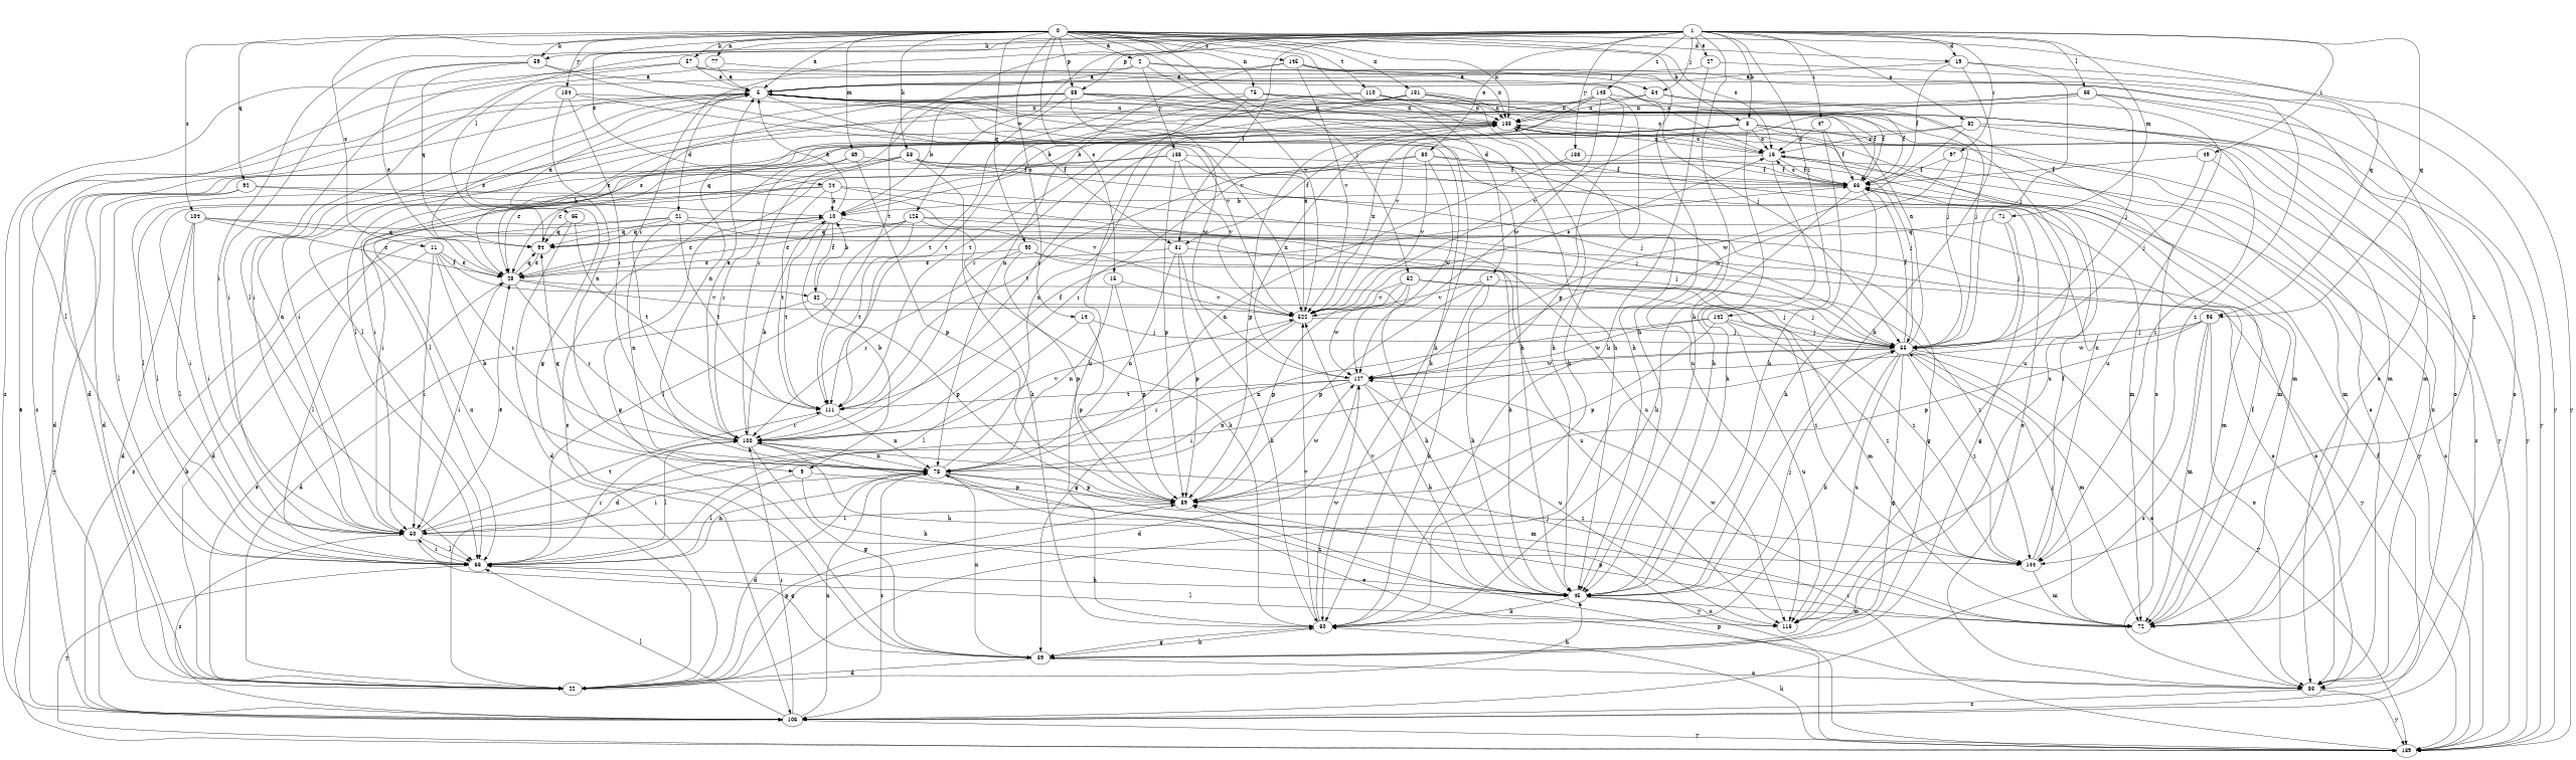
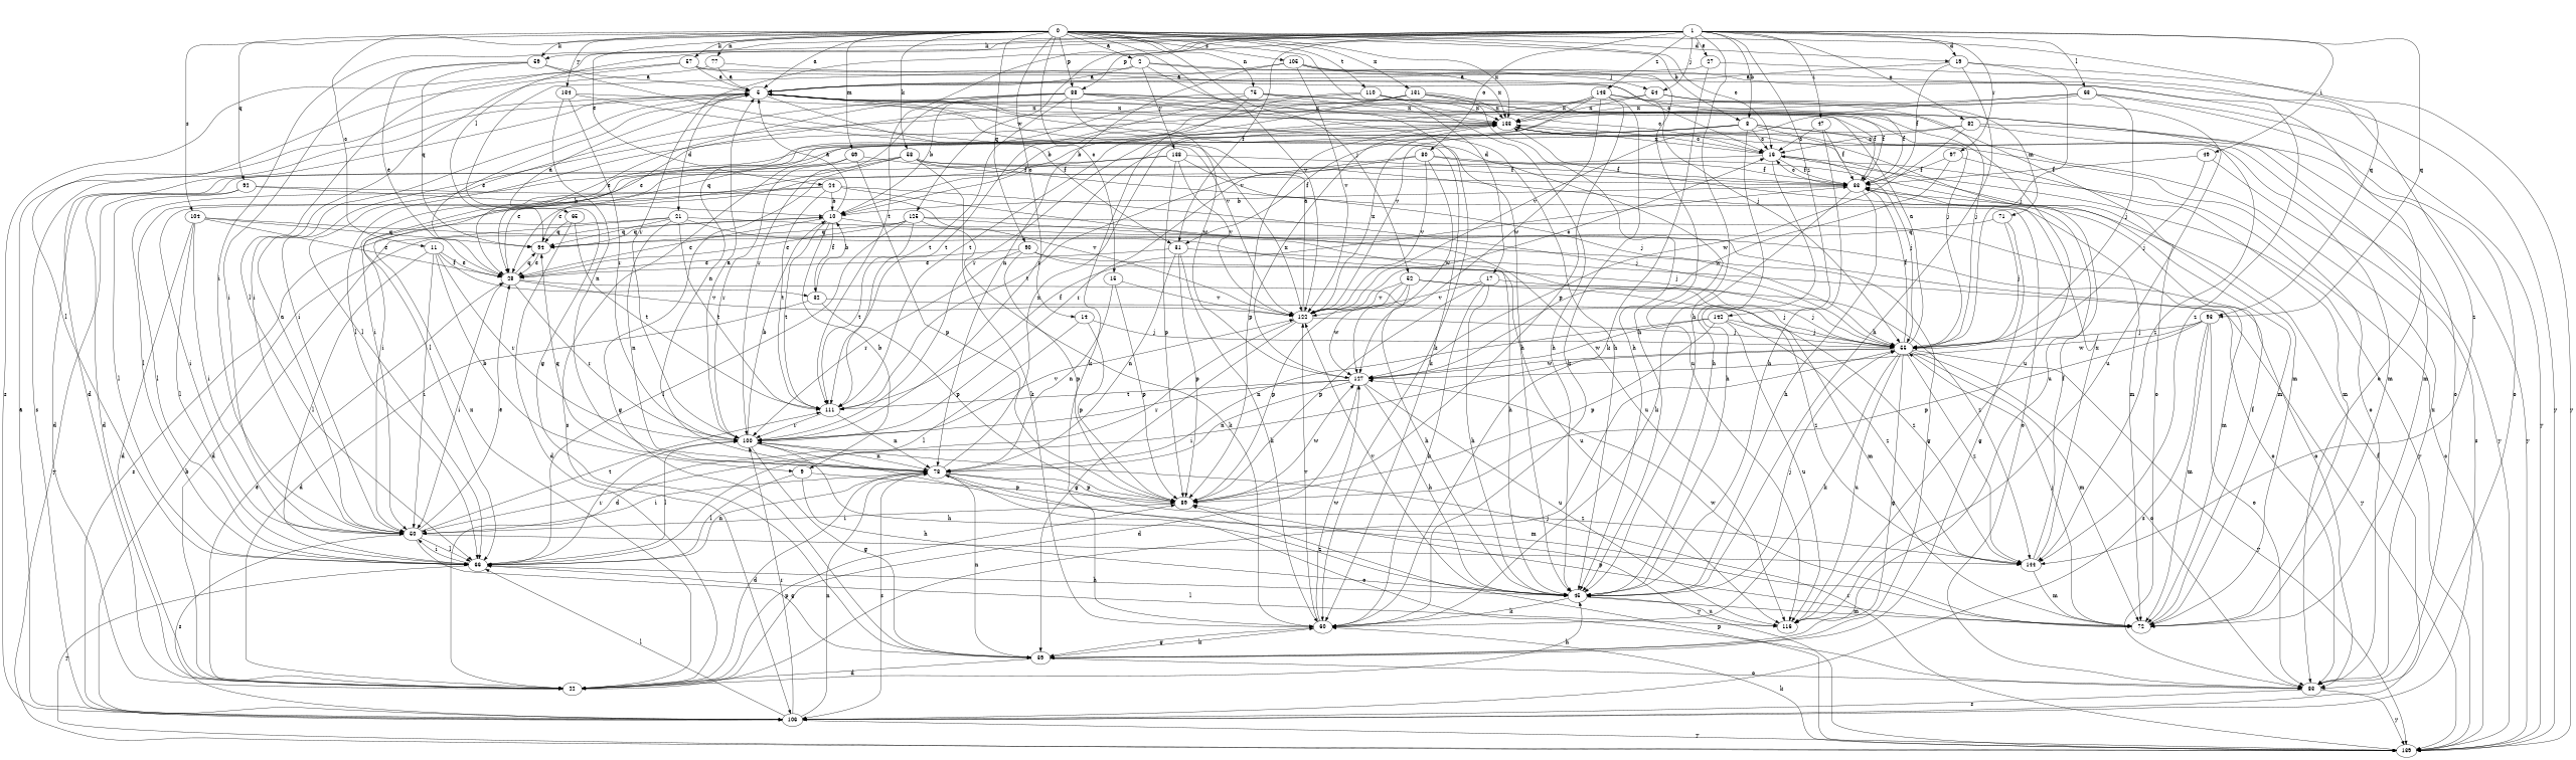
  strict digraph {
    0
    2
    5
    8
    11
    14
    15
    16
    17
    19
    24
    52
    57
    58
    59
    69
    75
    77
    88
    90
    92
    93
    104
-   105 [label=145]
+   105
    110
-   122 [label=522]
+   122
    131
    133
    134
    54
    39
    n32 [label=60]
    138
    144
    31
    45
    21
    22
    28
    83
    106
    116
    66
    72
    139
    50
    100
    9
    32
    89
    55
    78
    33
    111
    10
    127
    94
    1
    27
    47
    49
    63
    65
    71
    80
    82
    97
    125
-   136
    142
    143
    0 -> 2 [label=a]
    0 -> 5 [label=a]
    0 -> 8 [label=b]
    0 -> 11 [label=c]
    0 -> 14 [label=c]
    0 -> 15 [label=c]
    0 -> 16 [label=c]
    0 -> 17 [label=d]
    0 -> 19 [label=d]
    0 -> 24 [label=e]
    0 -> 52 [label=j]
    0 -> 57 [label=k]
    0 -> 58 [label=k]
    0 -> 59 [label=k]
    0 -> 69 [label=m]
    0 -> 75 [label=n]
    0 -> 77 [label=n]
    0 -> 88 [label=p]
    0 -> 90 [label=q]
    0 -> 92 [label=q]
    0 -> 93 [label=q]
    0 -> 104 [label=s]
    0 -> 105 [label=s]
    0 -> 110 [label=t]
    0 -> 122 [label=v]
    0 -> 131 [label=x]
    0 -> 133 [label=x]
    0 -> 134 [label=y]
    2 -> 5 [label=a]
    2 -> 54 [label=j]
    2 -> 39 [label=g]
    2 -> n32 [label=k]
    2 -> 138 [label=y]
    2 -> 144 [label=z]
    5 -> 133 [label=x]
    5 -> n32 [label=k]
    5 -> 31 [label=f]
    5 -> 45 [label=h]
    5 -> 21 [label=d]
    5 -> 22 [label=d]
    5 -> 28 [label=e]
    5 -> 83 [label=o]
    5 -> 106 [label=s]
    5 -> 116 [label=u]
    8 -> 16 [label=c]
    8 -> 31 [label=f]
    8 -> 45 [label=h]
    8 -> 106 [label=s]
    8 -> 116 [label=u]
    8 -> 66 [label=l]
    8 -> 72 [label=m]
    8 -> 139 [label=y]
    11 -> 28 [label=e]
    11 -> 66 [label=l]
    11 -> 50 [label=i]
    11 -> 100 [label=r]
    11 -> 9 [label=b]
    11 -> 32 [label=f]
    14 -> 66 [label=l]
    14 -> 89 [label=p]
    14 -> 55 [label=j]
    15 -> 122 [label=v]
    15 -> 89 [label=p]
    15 -> 78 [label=n]
    16 -> 133 [label=x]
    16 -> 45 [label=h]
    16 -> 28 [label=e]
    16 -> 139 [label=y]
    16 -> 55 [label=j]
    16 -> 33 [label=f]
    17 -> 122 [label=v]
    17 -> n32 [label=k]
    17 -> 45 [label=h]
    17 -> 89 [label=p]
    17 -> 55 [label=j]
    19 -> 5 [label=a]
    19 -> 45 [label=h]
    19 -> 139 [label=y]
    19 -> 55 [label=j]
    19 -> 33 [label=f]
    24 -> 116 [label=u]
    24 -> 66 [label=l]
    24 -> 50 [label=i]
    24 -> 55 [label=j]
    24 -> 111 [label=t]
    24 -> 10 [label=b]
    52 -> 122 [label=v]
    52 -> 45 [label=h]
    52 -> 72 [label=m]
    52 -> 89 [label=p]
    52 -> 55 [label=j]
    52 -> 127 [label=w]
    57 -> 5 [label=a]
    57 -> 16 [label=c]
    57 -> 83 [label=o]
    57 -> 106 [label=s]
    57 -> 66 [label=l]
    58 -> 39 [label=g]
    58 -> n32 [label=k]
    58 -> 22 [label=d]
    58 -> 28 [label=e]
    58 -> 83 [label=o]
    58 -> 72 [label=m]
    58 -> 33 [label=f]
    59 -> 5 [label=a]
    59 -> 122 [label=v]
    59 -> 28 [label=e]
    59 -> 50 [label=i]
    59 -> 94 [label=q]
    69 -> 50 [label=i]
    69 -> 100 [label=r]
    69 -> 89 [label=p]
    69 -> 33 [label=f]
    75 -> 16 [label=c]
    75 -> 133 [label=x]
    75 -> n32 [label=k]
    75 -> 28 [label=e]
    75 -> 83 [label=o]
    75 -> 111 [label=t]
    77 -> 5 [label=a]
    77 -> 50 [label=i]
    77 -> 55 [label=j]
    88 -> 133 [label=x]
    88 -> 45 [label=h]
    88 -> 28 [label=e]
    88 -> 66 [label=l]
    88 -> 100 [label=r]
    88 -> 55 [label=j]
    88 -> 33 [label=f]
    88 -> 111 [label=t]
    88 -> 10 [label=b]
    88 -> 127 [label=w]
    90 -> 144 [label=z]
    90 -> 28 [label=e]
    90 -> 116 [label=u]
    90 -> 100 [label=r]
    90 -> 89 [label=p]
    92 -> 122 [label=v]
    92 -> 66 [label=l]
    92 -> 139 [label=y]
    92 -> 10 [label=b]
    93 -> 83 [label=o]
    93 -> 106 [label=s]
    93 -> 72 [label=m]
    93 -> 89 [label=p]
    93 -> 55 [label=j]
    93 -> 127 [label=w]
    104 -> 22 [label=d]
    104 -> 28 [label=e]
    104 -> 66 [label=l]
    104 -> 50 [label=i]
    104 -> 55 [label=j]
    104 -> 94 [label=q]
    105 -> 5 [label=a]
    105 -> 122 [label=v]
    105 -> 133 [label=x]
    105 -> 45 [label=h]
    105 -> 139 [label=y]
    105 -> 78 [label=n]
    110 -> 133 [label=x]
    110 -> 45 [label=h]
    110 -> 116 [label=u]
    110 -> 78 [label=n]
    110 -> 10 [label=b]
    122 -> 5 [label=a]
    122 -> 16 [label=c]
    122 -> 133 [label=x]
    122 -> 39 [label=g]
    122 -> 22 [label=d]
    122 -> 55 [label=j]
    131 -> 133 [label=x]
    131 -> 144 [label=z]
    131 -> 45 [label=h]
    131 -> 50 [label=i]
    131 -> 33 [label=f]
    131 -> 111 [label=t]
    131 -> 10 [label=b]
    133 -> 16 [label=c]
    133 -> 83 [label=o]
    133 -> 72 [label=m]
    133 -> 89 [label=p]
    133 -> 94 [label=q]
    134 -> 122 [label=v]
    134 -> 133 [label=x]
    134 -> 100 [label=r]
    134 -> 78 [label=n]
    54 -> 133 [label=x]
    54 -> 116 [label=u]
    54 -> 66 [label=l]
    54 -> 55 [label=j]
    39 -> n32 [label=k]
    39 -> 22 [label=d]
    39 -> 83 [label=o]
    39 -> 78 [label=n]
    n32 -> 122 [label=v]
    n32 -> 39 [label=g]
    n32 -> 127 [label=w]
    138 -> 122 [label=v]
    138 -> 22 [label=d]
    138 -> 66 [label=l]
    138 -> 89 [label=p]
    138 -> 55 [label=j]
    138 -> 33 [label=f]
    144 -> 133 [label=x]
    144 -> 72 [label=m]
    144 -> 33 [label=f]
    31 -> n32 [label=k]
    31 -> 28 [label=e]
    31 -> 139 [label=y]
    31 -> 89 [label=p]
    31 -> 78 [label=n]
    45 -> 122 [label=v]
    45 -> n32 [label=k]
    45 -> 116 [label=u]
    45 -> 72 [label=m]
    45 -> 55 [label=j]
    21 -> 45 [label=h]
    21 -> 22 [label=d]
    21 -> 83 [label=o]
    21 -> 106 [label=s]
    21 -> 78 [label=n]
    21 -> 111 [label=t]
    21 -> 94 [label=q]
    22 -> 133 [label=x]
    22 -> 45 [label=h]
    22 -> 28 [label=e]
    22 -> 89 [label=p]
    22 -> 55 [label=j]
    28 -> 122 [label=v]
    28 -> 144 [label=z]
    28 -> 50 [label=i]
    28 -> 100 [label=r]
    28 -> 94 [label=q]
    83 -> 133 [label=x]
    83 -> 106 [label=s]
    83 -> 139 [label=y]
    106 -> 5 [label=a]
    106 -> 66 [label=l]
    106 -> 139 [label=y]
    106 -> 100 [label=r]
    106 -> 78 [label=n]
    106 -> 33 [label=f]
    106 -> 10 [label=b]
    116 -> 66 [label=l]
    66 -> 45 [label=h]
    66 -> 139 [label=y]
    66 -> 50 [label=i]
    66 -> 100 [label=r]
    66 -> 78 [label=n]
    72 -> 89 [label=p]
    72 -> 55 [label=j]
    72 -> 33 [label=f]
    72 -> 127 [label=w]
    139 -> 16 [label=c]
    139 -> n32 [label=k]
    139 -> 100 [label=r]
    139 -> 89 [label=p]
    50 -> 5 [label=a]
    50 -> 39 [label=g]
    50 -> 144 [label=z]
    50 -> 28 [label=e]
    50 -> 106 [label=s]
    50 -> 66 [label=l]
    50 -> 111 [label=t]
    100 -> 5 [label=a]
    100 -> 122 [label=v]
    100 -> 39 [label=g]
    100 -> 45 [label=h]
    100 -> 66 [label=l]
    100 -> 72 [label=m]
    100 -> 78 [label=n]
    100 -> 10 [label=b]
    9 -> 45 [label=h]
    9 -> 66 [label=l]
    9 -> 89 [label=p]
    32 -> 144 [label=z]
    32 -> 22 [label=d]
    32 -> 89 [label=p]
    32 -> 10 [label=b]
    89 -> 50 [label=i]
    89 -> 127 [label=w]
    55 -> 5 [label=a]
    55 -> 39 [label=g]
    55 -> n32 [label=k]
    55 -> 144 [label=z]
    55 -> 83 [label=o]
    55 -> 116 [label=u]
    55 -> 72 [label=m]
    55 -> 139 [label=y]
    55 -> 50 [label=i]
    55 -> 33 [label=f]
    55 -> 127 [label=w]
    78 -> 133 [label=x]
    78 -> 144 [label=z]
    78 -> 22 [label=d]
    78 -> 83 [label=o]
    78 -> 106 [label=s]
    78 -> 139 [label=y]
    78 -> 50 [label=i]
    78 -> 89 [label=p]
    78 -> 94 [label=q]
    33 -> 16 [label=c]
    33 -> n32 [label=k]
    33 -> 45 [label=h]
    33 -> 10 [label=b]
    111 -> 100 [label=r]
    111 -> 78 [label=n]
    111 -> 33 [label=f]
    10 -> 5 [label=a]
    10 -> 28 [label=e]
    10 -> 83 [label=o]
    10 -> 9 [label=b]
    10 -> 32 [label=f]
    10 -> 111 [label=t]
    10 -> 94 [label=q]
    127 -> 133 [label=x]
    127 -> 45 [label=h]
    127 -> 22 [label=d]
    127 -> 116 [label=u]
    127 -> 100 [label=r]
    127 -> 78 [label=n]
    127 -> 111 [label=t]
    94 -> 5 [label=a]
    94 -> 28 [label=e]
    1 -> 8 [label=b]
    1 -> 19 [label=d]
    1 -> 59 [label=k]
    1 -> 88 [label=p]
    1 -> 93 [label=q]
    1 -> 54 [label=j]
    1 -> 31 [label=f]
    1 -> 45 [label=h]
    1 -> 66 [label=l]
    1 -> 50 [label=i]
    1 -> 100 [label=r]
    1 -> 111 [label=t]
    1 -> 27 [label=e]
    1 -> 47 [label=i]
    1 -> 49 [label=i]
    1 -> 63 [label=l]
    1 -> 65 [label=l]
-   1 -> 71 [label=m]
+   143 -> 71 [label=m]
    1 -> 80 [label=o]
    1 -> 82 [label=o]
    1 -> 97 [label=r]
    1 -> 125 [label=w]
-   1 -> 136 [label=y]
    1 -> 142 [label=z]
    1 -> 143 [label=z]
    27 -> 5 [label=a]
    27 -> n32 [label=k]
    27 -> 144 [label=z]
    47 -> 16 [label=c]
    47 -> 45 [label=h]
    47 -> 33 [label=f]
    49 -> 106 [label=s]
    49 -> 55 [label=j]
    49 -> 33 [label=f]
    63 -> 122 [label=v]
    63 -> 133 [label=x]
    63 -> 83 [label=o]
    63 -> 139 [label=y]
    63 -> 100 [label=r]
    63 -> 55 [label=j]
    65 -> 22 [label=d]
    65 -> 111 [label=t]
    65 -> 94 [label=q]
    71 -> 39 [label=g]
    71 -> 55 [label=j]
    71 -> 94 [label=q]
    80 -> 122 [label=v]
    80 -> 72 [label=m]
    80 -> 100 [label=r]
    80 -> 33 [label=f]
    80 -> 111 [label=t]
    80 -> 127 [label=w]
    82 -> 16 [label=c]
    82 -> 72 [label=m]
    82 -> 139 [label=y]
    82 -> 50 [label=i]
    82 -> 127 [label=w]
    97 -> 72 [label=m]
    97 -> 33 [label=f]
    97 -> 127 [label=w]
    125 -> 39 [label=g]
    125 -> n32 [label=k]
    125 -> 28 [label=e]
    125 -> 66 [label=l]
    125 -> 72 [label=m]
    125 -> 111 [label=t]
    125 -> 94 [label=q]
-   136 -> 78 [label=n]
-   136 -> 33 [label=f]
    142 -> 144 [label=z]
    142 -> 116 [label=u]
    142 -> 89 [label=p]
    142 -> 55 [label=j]
    142 -> 78 [label=n]
    142 -> 127 [label=w]
    143 -> 122 [label=v]
    143 -> 133 [label=x]
    143 -> n32 [label=k]
    143 -> 100 [label=r]
    143 -> 89 [label=p]
    143 -> 33 [label=f]
    143 -> 127 [label=w]
  }
